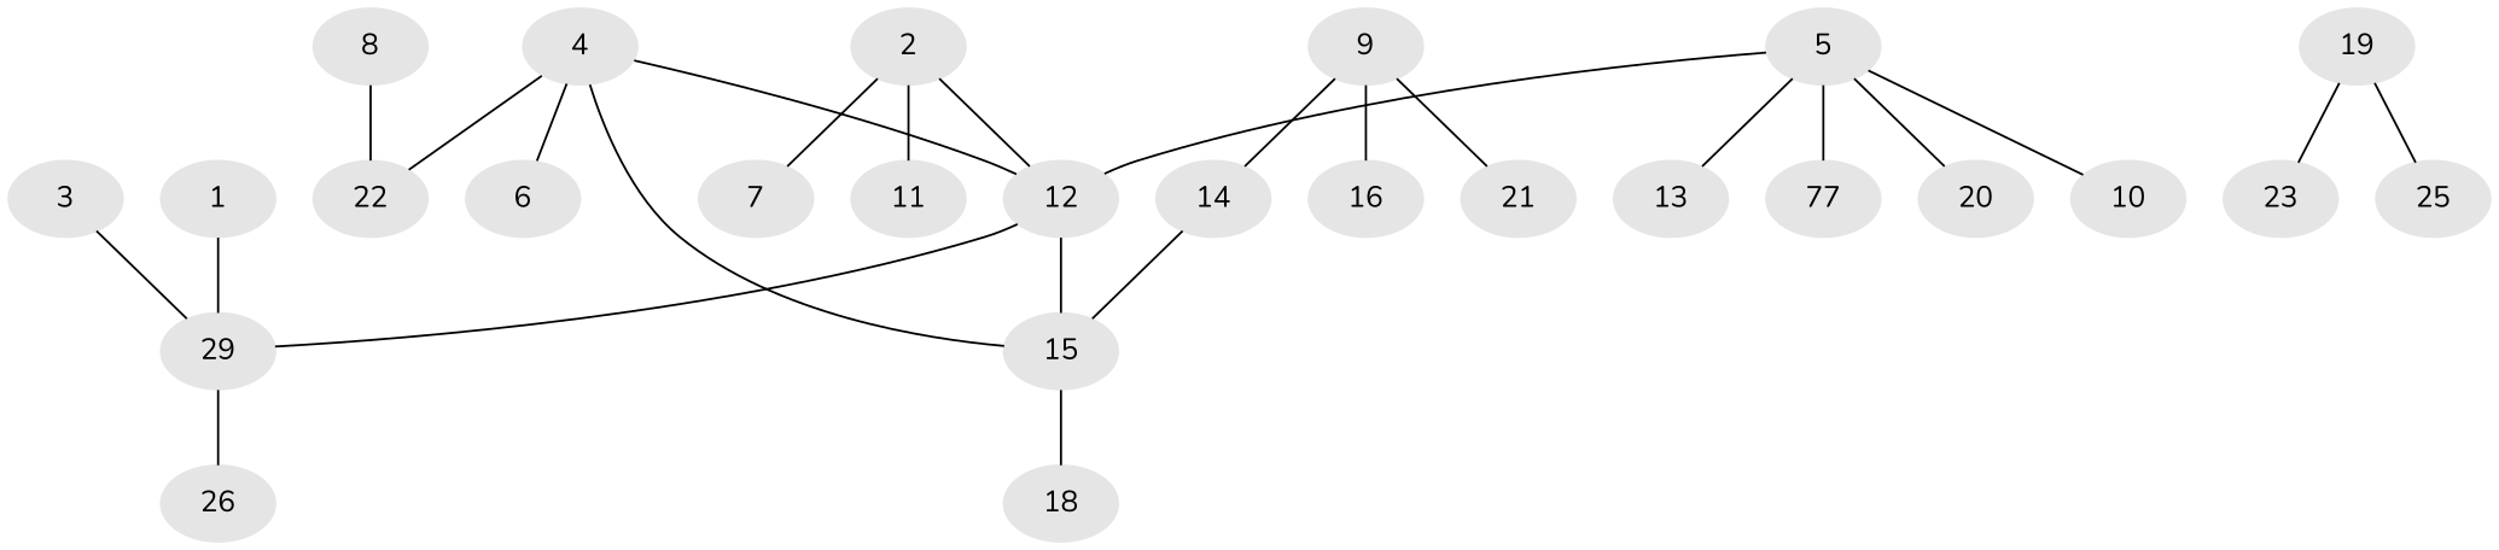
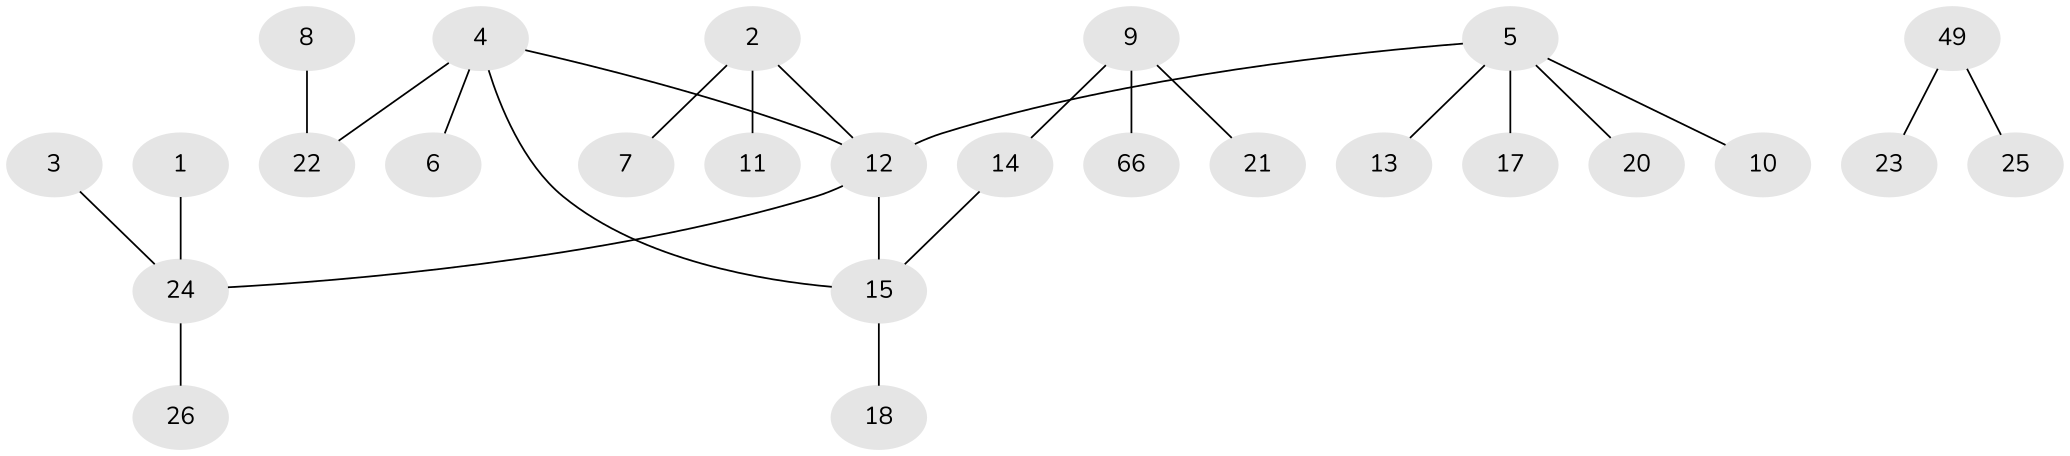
  graph {
    fontname=Nunito
    node [color=gray90 fontname=Nunito style=filled]
    edge [fontname=Nunito weight=1.0]
    1
-   24 [label=29]
+   24
    26
    2
    7
    11
    12
    15
    3
    4
    6
    22
    5
    10
    13
-   17 [label=77]
+   17
    20
    8
    9
-   16
+   16 [label=66]
    21
    14
    18
-   19
+   19 [label=49]
    23
    25
    1 -- 24
    24 -- 26
    2 -- 7
    2 -- 11
    2 -- 12
    12 -- 24
    12 -- 15
    15 -- 18
    3 -- 24
    4 -- 12
    4 -- 15
    4 -- 6
    4 -- 22
    5 -- 12
    5 -- 10
    5 -- 13
    5 -- 17
    5 -- 20
    8 -- 22
    9 -- 16
    9 -- 21
    9 -- 14
    14 -- 15
    19 -- 23
    19 -- 25
  }
